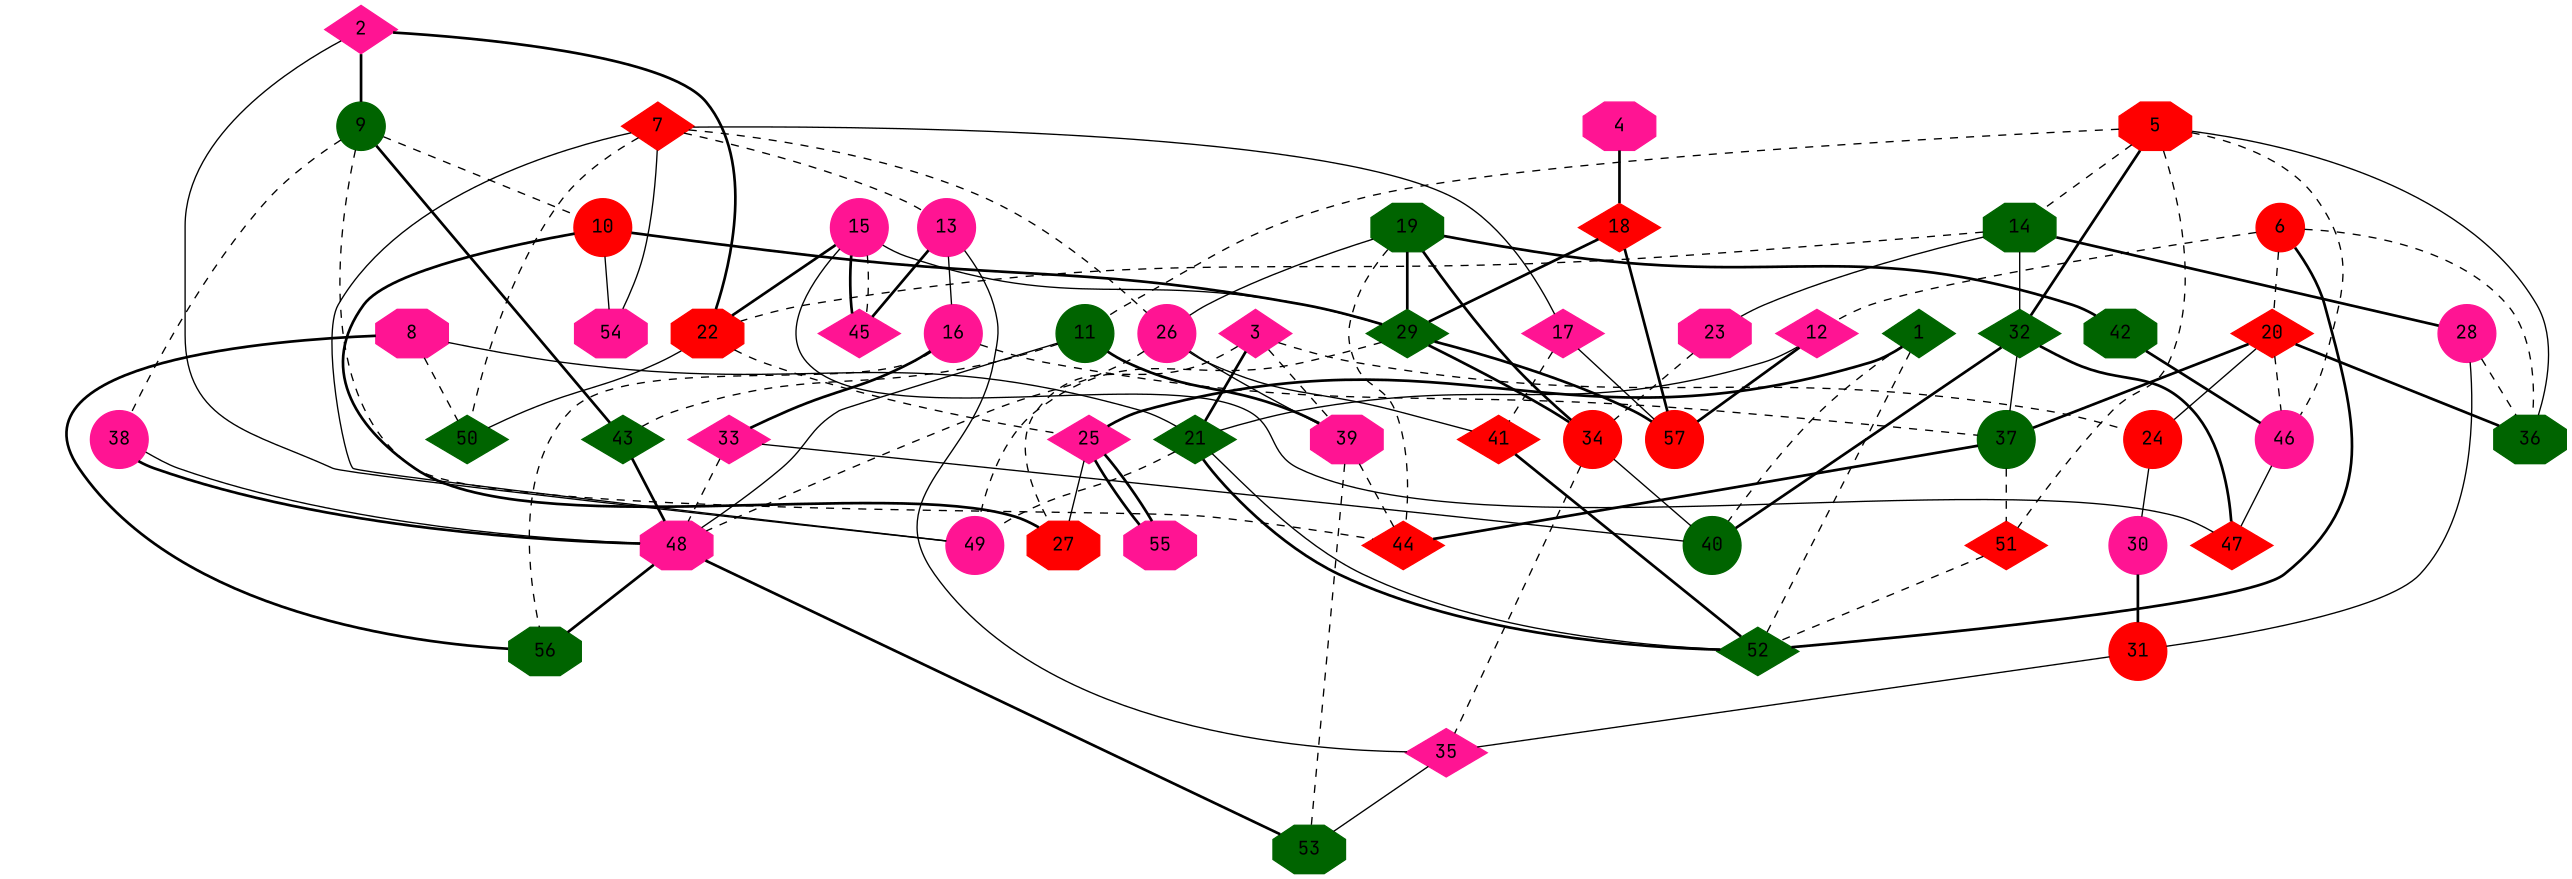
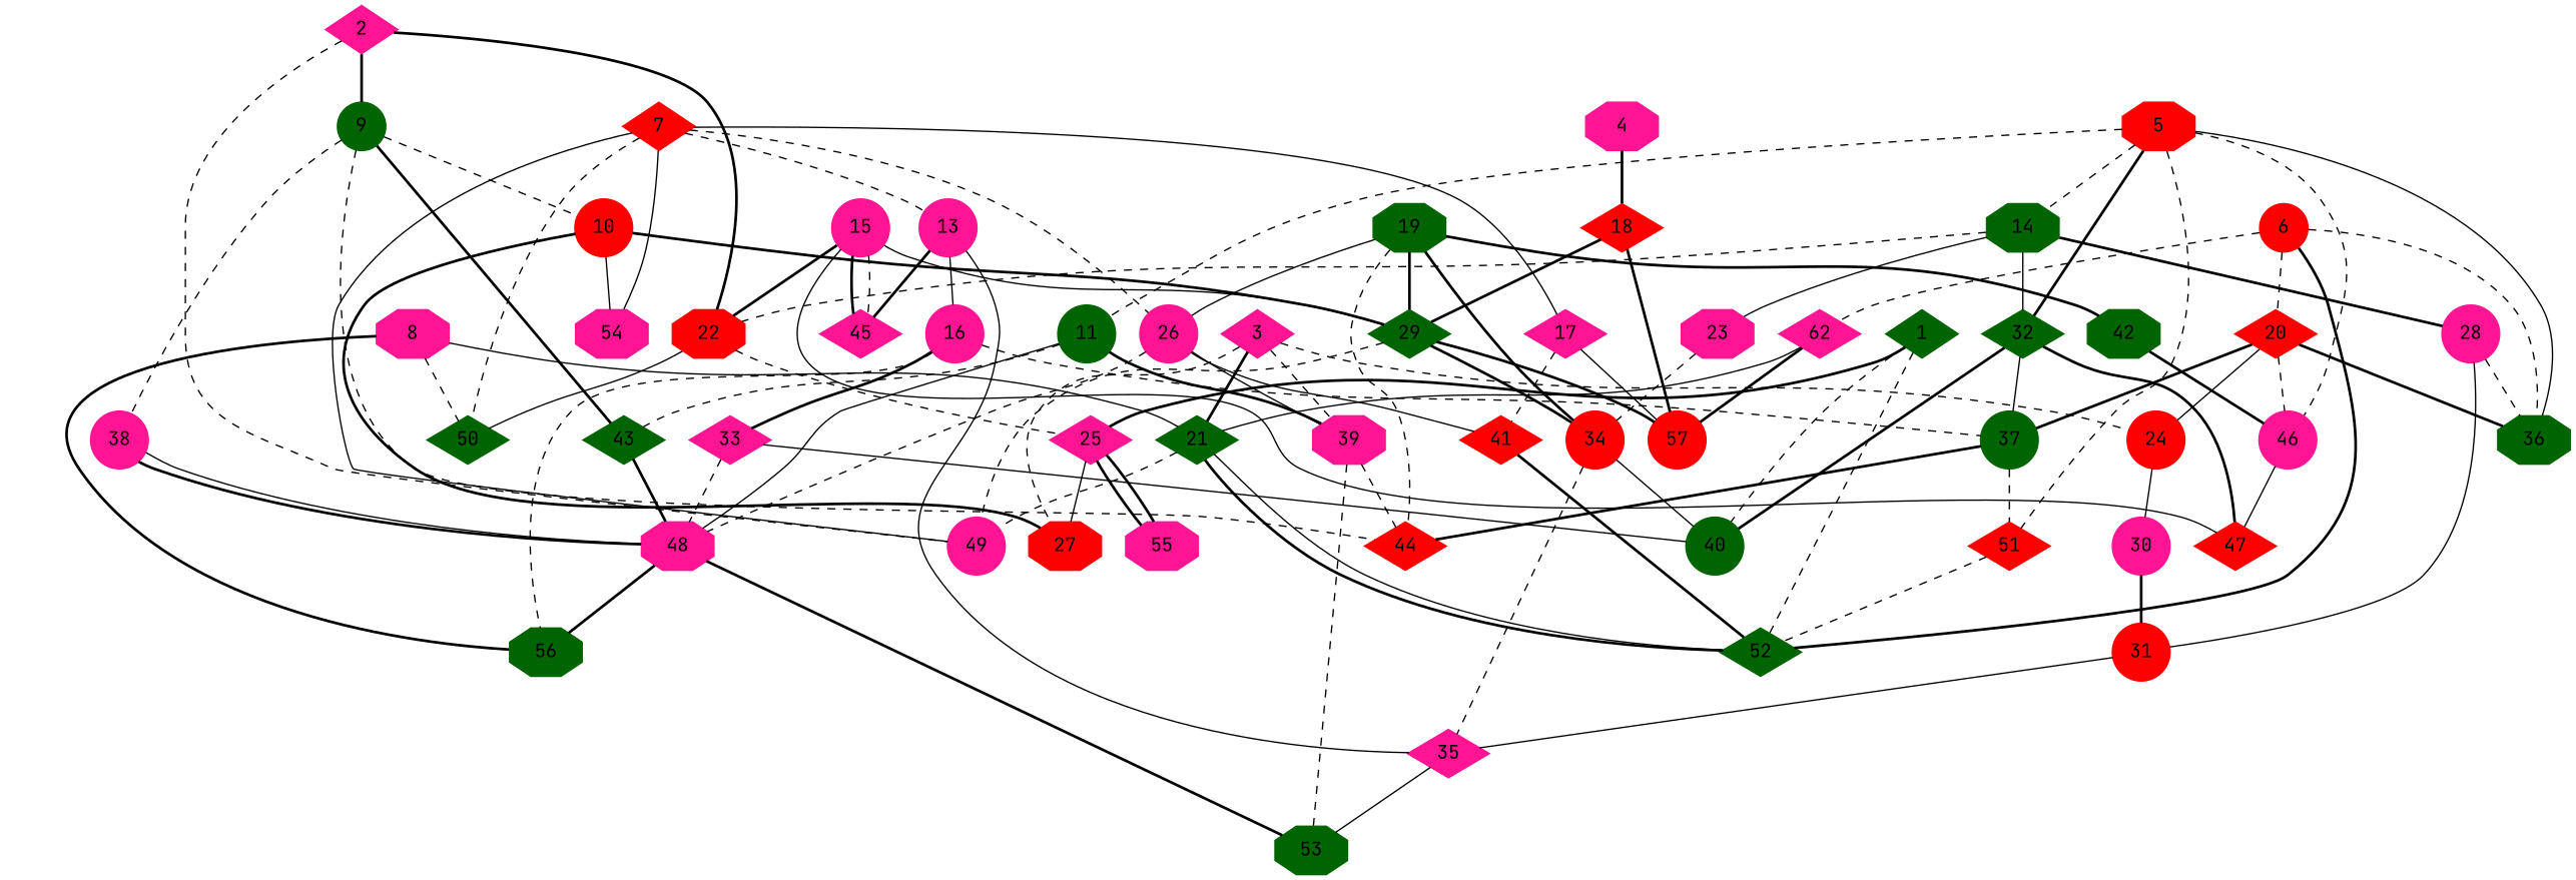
  graph {
    fontname="JetBrains Mono"
    node [color=deeppink fontname="JetBrains Mono" shape=diamond style=filled]
    edge [fontname="JetBrains Mono" style=bold]
    1 [color=darkgreen]
    25
    40 [color=darkgreen shape=circle]
    52 [color=darkgreen]
    27 [color=red shape=octagon]
    55 [shape=octagon]
    9 [color=darkgreen shape=circle]
    2
    22 [color=red shape=octagon]
    49 [shape=circle]
    10 [color=red shape=circle]
    38 [shape=circle]
    43 [color=darkgreen]
    44 [color=red]
    50 [color=darkgreen]
    21 [color=darkgreen]
    3
    24 [color=red shape=circle]
    39 [shape=octagon]
    30 [shape=circle]
    53 [color=darkgreen shape=octagon]
    4 [shape=octagon]
    18 [color=red]
    57 [color=red shape=circle]
    17
    41 [color=red]
    29 [color=darkgreen]
    5 [color=red shape=octagon]
    11 [color=darkgreen shape=circle]
    14 [color=darkgreen shape=octagon]
    32 [color=darkgreen]
    36 [color=darkgreen shape=octagon]
    46 [shape=circle]
    51 [color=red]
    48 [shape=octagon]
    23 [shape=octagon]
    28 [shape=circle]
    47 [color=red]
    37 [color=darkgreen shape=circle]
    6 [color=red shape=circle]
-   12
+   12 [label=62]
    20 [color=red]
    7 [color=red]
    13 [shape=circle]
    26 [shape=circle]
    54 [shape=octagon]
    16 [shape=circle]
    35
    45
    8 [shape=octagon]
    56 [color=darkgreen shape=octagon]
    34 [color=red shape=circle]
    33
    31 [color=red shape=circle]
    15 [shape=circle]
    19 [color=darkgreen shape=octagon]
    42 [color=darkgreen shape=octagon]
    1 -- 25
    1 -- 40 [style=dashed]
    1 -- 52 [style=dashed]
    25 -- 27 [style=solid]
    25 -- 55
    25 -- 55
    9 -- 10 [style=dashed]
    9 -- 38 [style=dashed]
    9 -- 43
    9 -- 44 [style=dashed]
    2 -- 9
    2 -- 22
-   2 -- 49 [style=solid]
+   2 -- 49 [style=dashed]
    22 -- 25 [style=dashed]
    22 -- 50 [style=solid]
    10 -- 27
    10 -- 29
    10 -- 54 [style=solid]
    38 -- 48
    38 -- 48 [style=solid]
    43 -- 48
    21 -- 52
    21 -- 52 [style=solid]
    21 -- 49 [style=dashed]
    3 -- 27 [style=dashed]
    3 -- 21
    3 -- 24 [style=dashed]
    3 -- 39 [style=dashed]
    24 -- 30 [style=solid]
    39 -- 44 [style=dashed]
    39 -- 53 [style=dashed]
    30 -- 31
    4 -- 18
    18 -- 57
    18 -- 29
    17 -- 57 [style=solid]
    17 -- 41 [style=dashed]
    41 -- 52
    29 -- 49 [style=dashed]
    29 -- 57
    29 -- 34
    5 -- 11 [style=dashed]
    5 -- 14 [style=dashed]
    5 -- 32
    5 -- 36 [style=solid]
    5 -- 46 [style=dashed]
    5 -- 51 [style=dashed]
    11 -- 43 [style=dashed]
    11 -- 39
    11 -- 48 [style=solid]
    14 -- 22 [style=dashed]
    14 -- 32 [style=solid]
    14 -- 23 [style=solid]
    14 -- 28
    32 -- 40
    32 -- 47
    32 -- 37 [style=solid]
    46 -- 47 [style=solid]
    51 -- 52 [style=dashed]
    48 -- 53
    48 -- 56
    23 -- 34 [style=dashed]
    28 -- 36 [style=dashed]
    28 -- 31 [style=solid]
    37 -- 44
    37 -- 51 [style=dashed]
    6 -- 52
    6 -- 36 [style=dashed]
    6 -- 12 [style=dashed]
    6 -- 20 [style=dashed]
    12 -- 21 [style=solid]
    12 -- 57
    20 -- 24 [style=solid]
    20 -- 36
    20 -- 46 [style=dashed]
    20 -- 37
    7 -- 49 [style=solid]
    7 -- 50 [style=dashed]
    7 -- 17 [style=solid]
    7 -- 13 [style=dashed]
    7 -- 26 [style=dashed]
    7 -- 54 [style=solid]
    13 -- 16 [style=solid]
    13 -- 35 [style=solid]
    13 -- 45
    26 -- 39 [style=solid]
    26 -- 41 [style=solid]
    26 -- 48 [style=dashed]
    16 -- 37 [style=dashed]
    16 -- 56 [style=dashed]
    16 -- 33
    35 -- 53 [style=solid]
    8 -- 50 [style=dashed]
    8 -- 21 [style=solid]
    8 -- 56
    34 -- 40 [style=solid]
    34 -- 35 [style=dashed]
    33 -- 40 [style=solid]
    33 -- 48 [style=dashed]
    31 -- 35 [style=solid]
    15 -- 22
    15 -- 29 [style=solid]
    15 -- 47 [style=solid]
    15 -- 45
    15 -- 45 [style=dashed]
    19 -- 44 [style=dashed]
    19 -- 29
    19 -- 26 [style=solid]
    19 -- 34
    19 -- 42
    42 -- 46
  }
